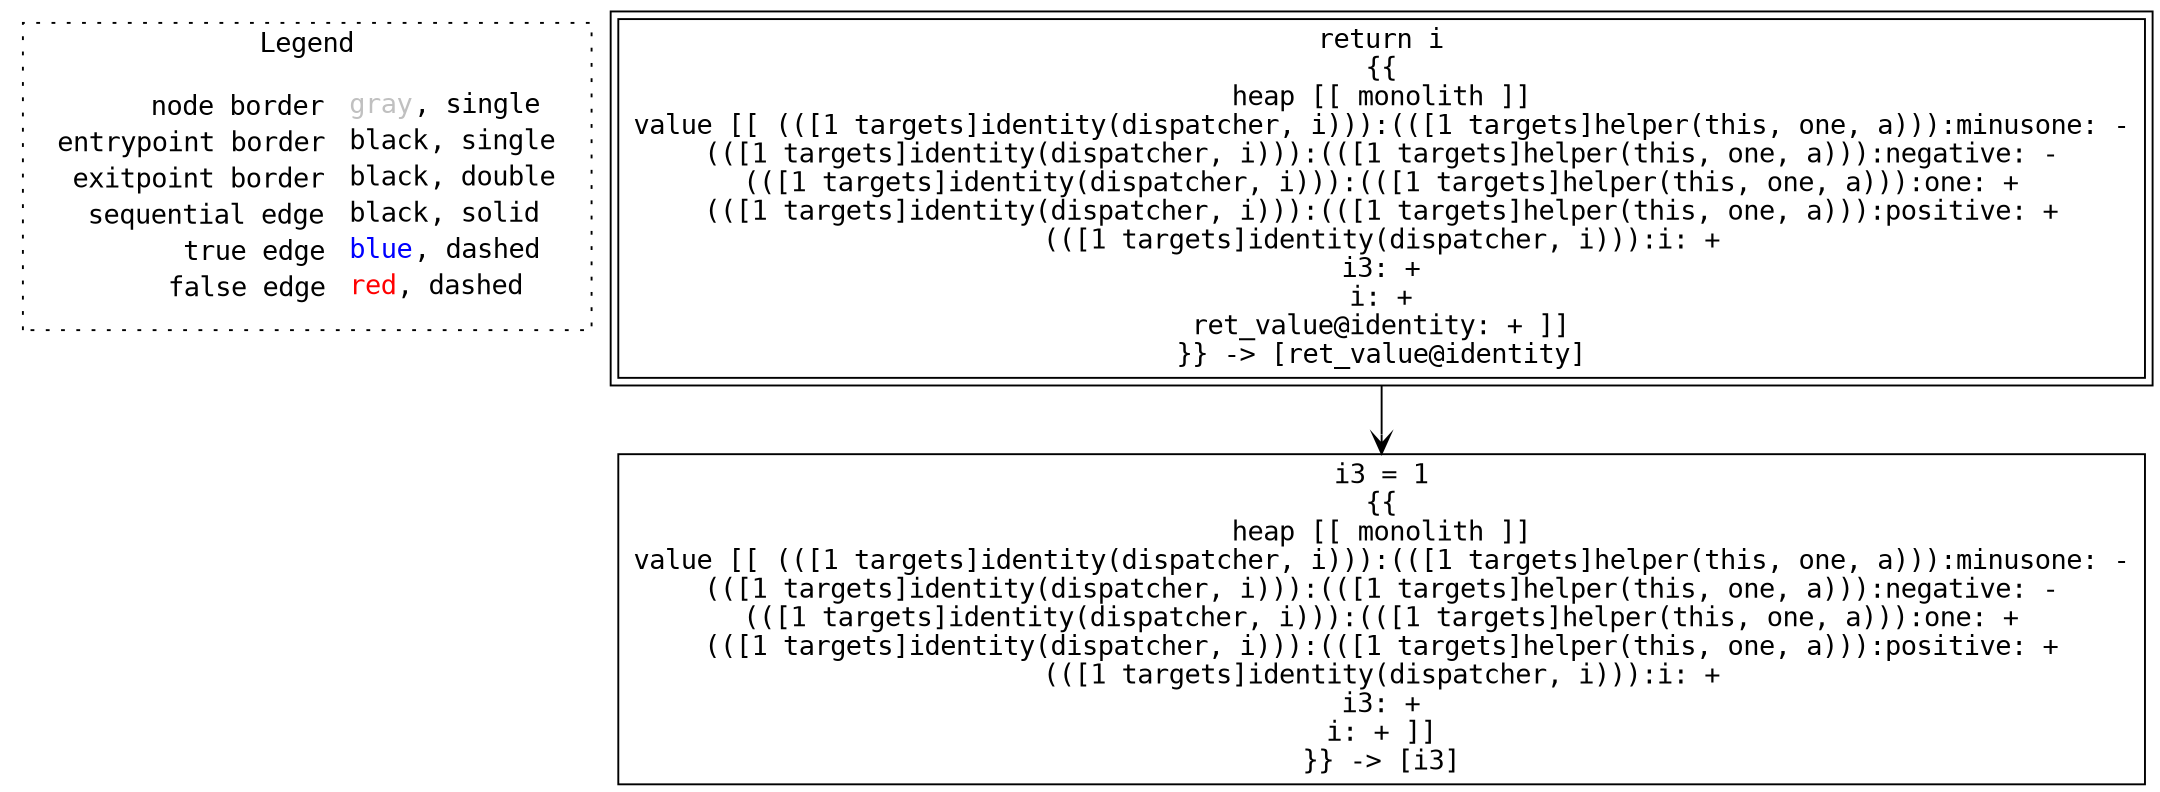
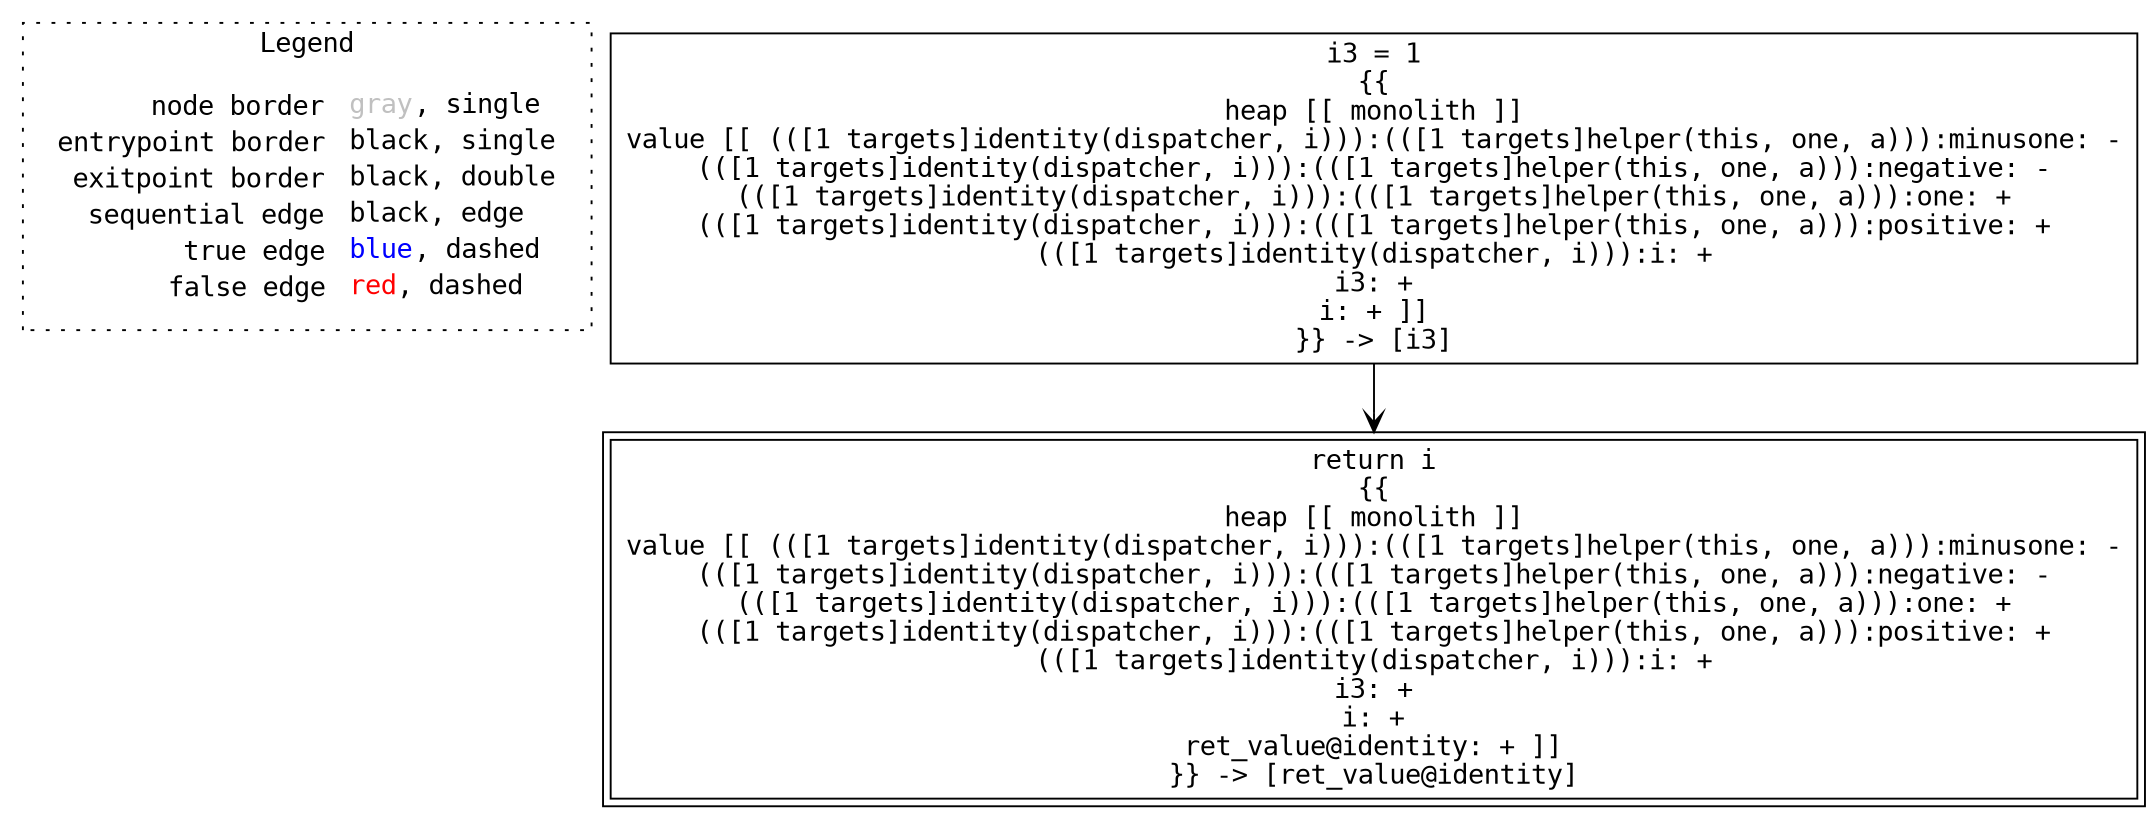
  digraph {
    fontname="DejaVu Sans Mono"
    node [shape=rect fontname="DejaVu Sans Mono" color=black]
-   n1 [label=<<table border="0" cellpadding="2" cellspacing="0" cellborder="0"><tr><td align="right">node border&nbsp;</td><td align="left"><font color="gray">gray</font>, single</td></tr><tr><td align="right">entrypoint border&nbsp;</td><td align="left"><font color="black">black</font>, single</td></tr><tr><td align="right">exitpoint border&nbsp;</td><td align="left"><font color="black">black</font>, double</td></tr><tr><td align="right">sequential edge&nbsp;</td><td align="left"><font color="black">black</font>, solid</td></tr><tr><td align="right">true edge&nbsp;</td><td align="left"><font color="blue">blue</font>, dashed</td></tr><tr><td align="right">false edge&nbsp;</td><td align="left"><font color="red">red</font>, dashed</td></tr></table>> shape=plaintext color=""]
+   n1 [label=<<table border="0" cellpadding="2" cellspacing="0" cellborder="0"><tr><td align="right">node border&nbsp;</td><td align="left"><font color="gray">gray</font>, single</td></tr><tr><td align="right">entrypoint border&nbsp;</td><td align="left"><font color="black">black</font>, single</td></tr><tr><td align="right">exitpoint border&nbsp;</td><td align="left"><font color="black">black</font>, double</td></tr><tr><td align="right">sequential edge&nbsp;</td><td align="left"><font color="black">black</font>, edge</td></tr><tr><td align="right">true edge&nbsp;</td><td align="left"><font color="blue">blue</font>, dashed</td></tr><tr><td align="right">false edge&nbsp;</td><td align="left"><font color="red">red</font>, dashed</td></tr></table>> shape=plaintext color=""]
    n2 [label=<i3 = 1<BR/>{{<BR/>heap [[ monolith ]]<BR/>value [[ (([1 targets]identity(dispatcher, i))):(([1 targets]helper(this, one, a))):minusone: -<BR/>(([1 targets]identity(dispatcher, i))):(([1 targets]helper(this, one, a))):negative: -<BR/>(([1 targets]identity(dispatcher, i))):(([1 targets]helper(this, one, a))):one: +<BR/>(([1 targets]identity(dispatcher, i))):(([1 targets]helper(this, one, a))):positive: +<BR/>(([1 targets]identity(dispatcher, i))):i: +<BR/>i3: +<BR/>i: + ]]<BR/>}} -&gt; [i3]>]
    n3 [label=<return i<BR/>{{<BR/>heap [[ monolith ]]<BR/>value [[ (([1 targets]identity(dispatcher, i))):(([1 targets]helper(this, one, a))):minusone: -<BR/>(([1 targets]identity(dispatcher, i))):(([1 targets]helper(this, one, a))):negative: -<BR/>(([1 targets]identity(dispatcher, i))):(([1 targets]helper(this, one, a))):one: +<BR/>(([1 targets]identity(dispatcher, i))):(([1 targets]helper(this, one, a))):positive: +<BR/>(([1 targets]identity(dispatcher, i))):i: +<BR/>i3: +<BR/>i: +<BR/>ret_value@identity: + ]]<BR/>}} -&gt; [ret_value@identity]> peripheries=2]
    subgraph cluster_1 {
      label=Legend
      style=dotted
      n1
    }
-   n3 -> n2 [color=black style=solid arrowhead=vee fontname="DejaVu Sans Mono"]
+   n2 -> n3 [color=black style=solid arrowhead=vee fontname="DejaVu Sans Mono"]
  }
